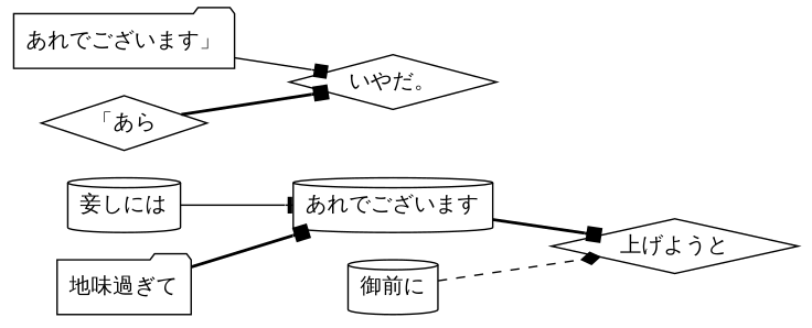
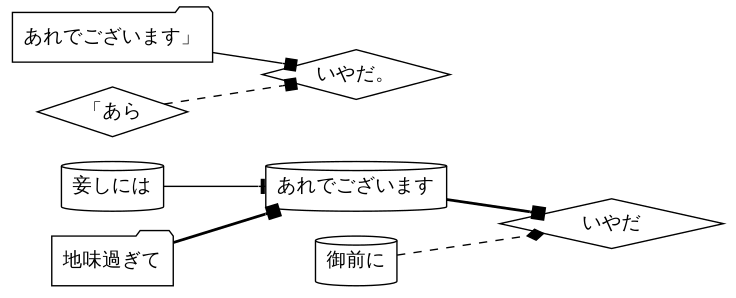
  digraph {
    fontname="DejaVu Serif"
    rankdir=LR
    node [fontname="DejaVu Serif" shape=cylinder]
    edge [arrowhead=box fontname="DejaVu Serif" style=solid]
    n1 [label="妾しには"]
    n2 [label="あれでございます"]
-   n3 [label="上げようと" shape=diamond]
+   n3 [label="いやだ" shape=diamond]
    n4 [label="地味過ぎて" shape=folder]
    n5 [label="御前に"]
    n6 [label="あれでございます」" shape=folder]
    n7 [label="いやだ。" shape=diamond]
    n8 [label="「あら" shape=diamond]
    n1 -> n2 [arrowhead=tee]
    n2 -> n3 [style=bold]
    n4 -> n2 [style=bold]
    n5 -> n3 [arrowhead=diamond style=dashed]
    n6 -> n7
-   n8 -> n7 [style=bold]
+   n8 -> n7 [style=dashed]
  }
